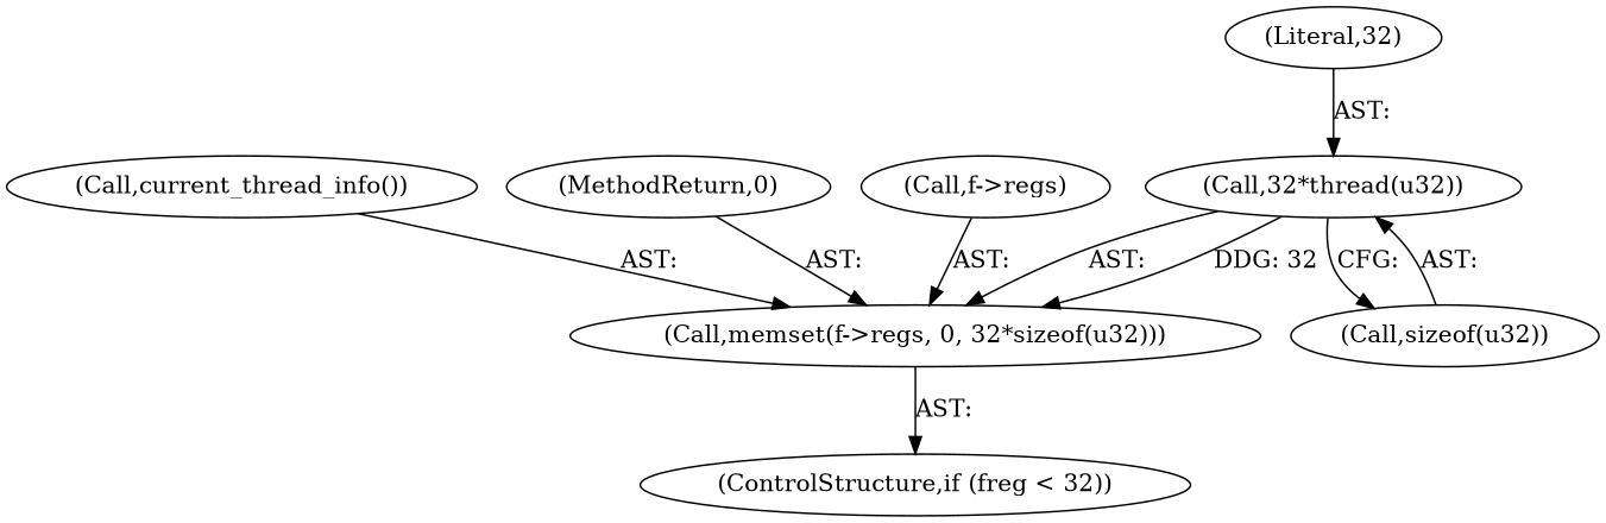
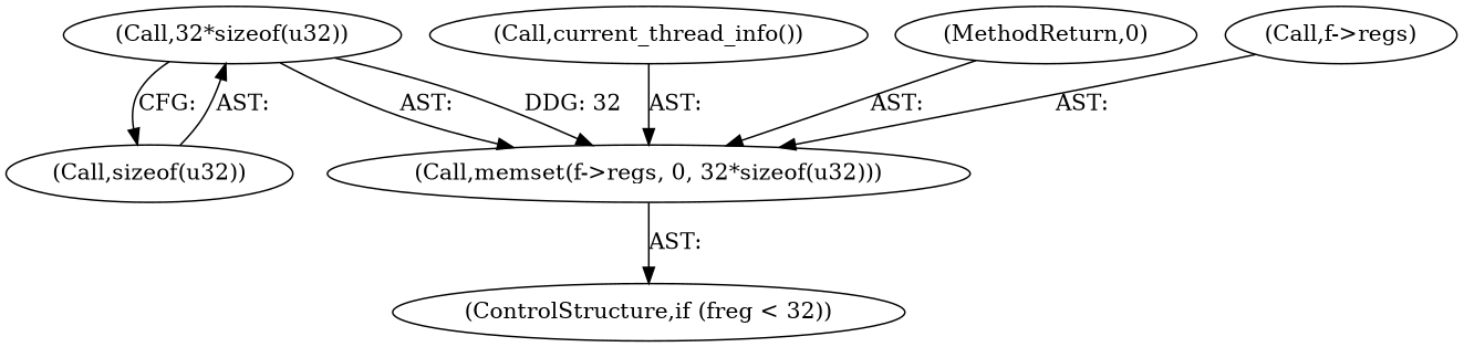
  digraph {
-   n1 [label="(Call,32*thread(u32))"]
+   n1 [label="(Call,32*sizeof(u32))"]
    n2 [label="(Call,memset(f->regs, 0, 32*sizeof(u32)))"]
    n3 [label="(Call,sizeof(u32))"]
    n4 [label="(ControlStructure,if (freg < 32))"]
    n5 [label="(Call,current_thread_info())"]
-   n6 [label="(Literal,32)"]
    n7 [label="(MethodReturn,0)"]
    n8 [label="(Call,f->regs)"]
    n1 -> n2 [label="AST: "]
    n1 -> n2 [label="DDG: 32"]
    n1 -> n3 [label="CFG: "]
    n2 -> n4 [label="AST: "]
    n3 -> n1 [label="AST: "]
    n5 -> n2 [label="AST: "]
-   n6 -> n1 [label="AST: "]
    n7 -> n2 [label="AST: "]
    n8 -> n2 [label="AST: "]
  }
